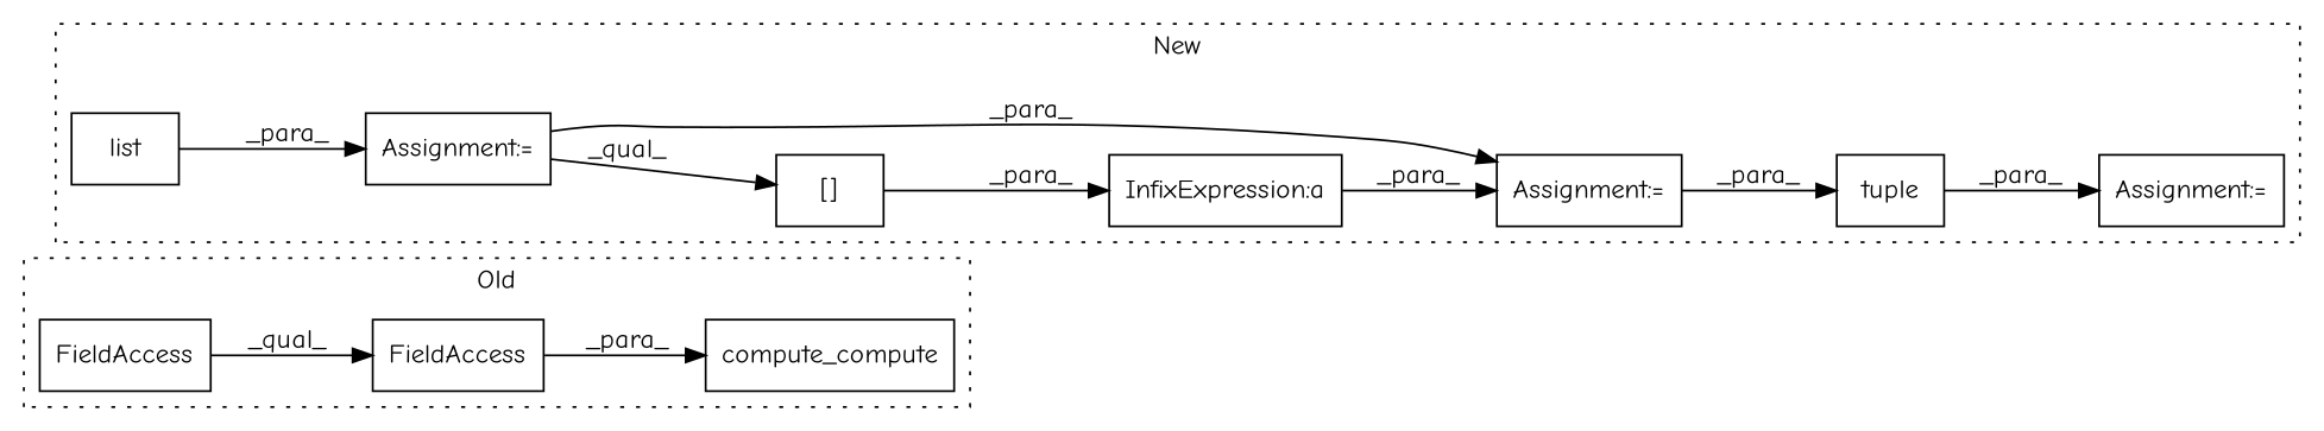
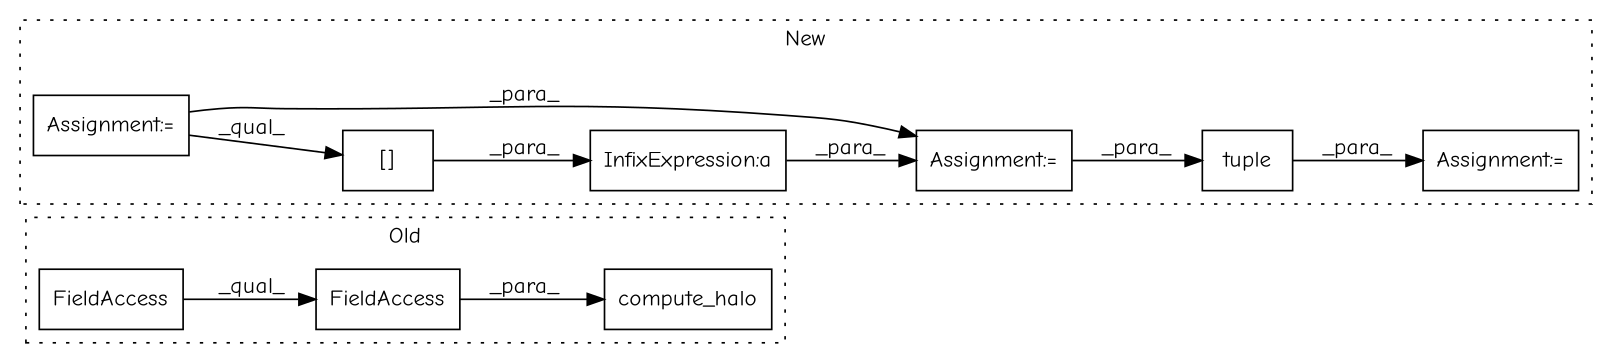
  digraph {
    fontname="Comic Neue"
    rankdir=LR
    node [a=32 fontname="Comic Neue" l=1 s=2326 shape=box]
    edge [fontname="Comic Neue"]
-   n1 [l="13,1" label=compute_compute s="2297,2341"]
+   n1 [l="13,1" label=compute_halo s="2297,2341"]
    n2 [a=22 l=15 label=FieldAccess]
    n3 [a=22 l=9 label=FieldAccess]
    n4 [a=2 l="4,1" label="[]" s="1526,1550"]
    n5 [a=27 l=3 label="InfixExpression:a" s=1551]
-   n6 [l="5,1" label=list s="1505,1513"]
    n7 [l="6,1" label=tuple s="1719,1728"]
    n8 [a=7 label="Assignment:=" s=1523]
    n9 [a=7 label="Assignment:=" s=1718]
    n10 [a=7 label="Assignment:=" s=1504]
    subgraph cluster_1 {
      label=Old
      style=dotted
      n1
      n2
      n3
    }
    subgraph cluster_2 {
      label=New
      style=dotted
      n4
      n5
-     n6
      n7
      n8
      n9
      n10
    }
    n2 -> n1 [label=_para_]
    n3 -> n2 [label=_qual_]
    n4 -> n5 [label=_para_]
    n5 -> n8 [label=_para_]
-   n6 -> n10 [label=_para_]
    n7 -> n9 [label=_para_]
    n8 -> n7 [label=_para_]
    n10 -> n4 [label=_qual_]
    n10 -> n8 [label=_para_]
  }
